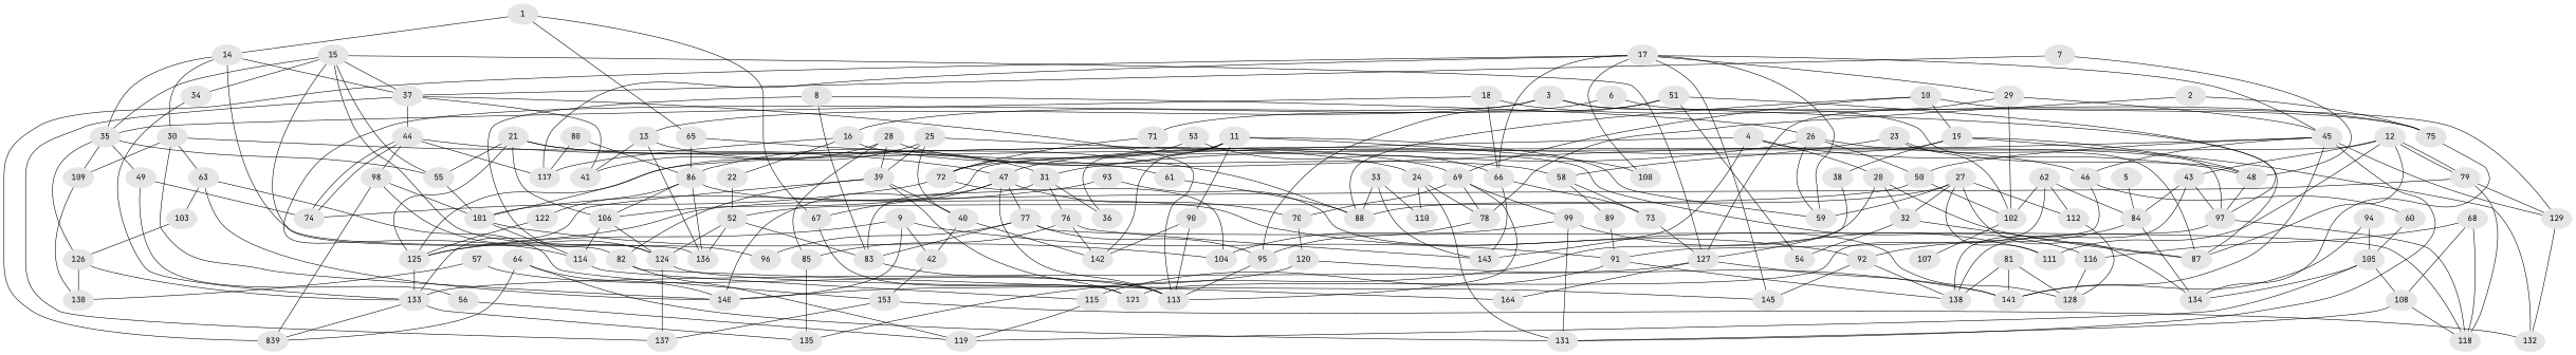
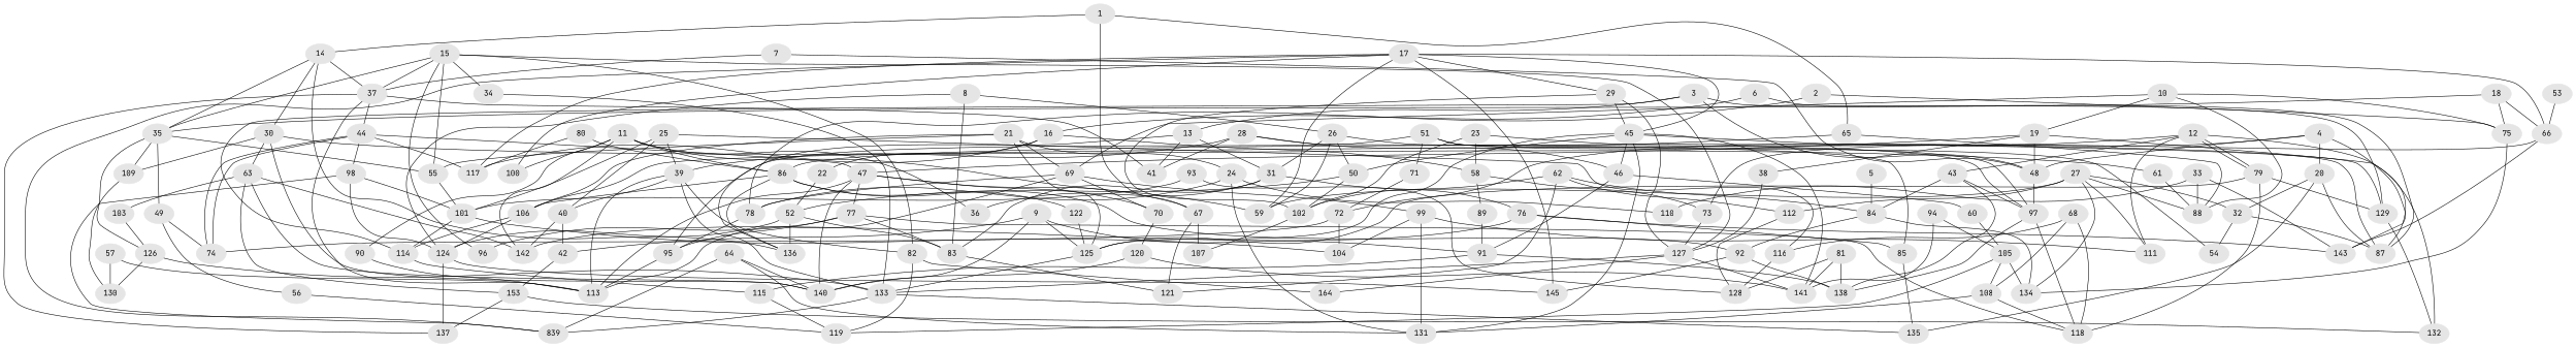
  graph {
    fontname="JetBrains Mono"
    node [color=gray90 fontname="JetBrains Mono" style=filled]
    edge [fontname="JetBrains Mono"]
    1
    14
    65
    67
    37
    136
    30
    35
    88
    86
    121
    107
    2
    75
    78
    134
    95
    3
    13
    48
    114
    129
    31
    41
    97
    115
    132
    4
    20
    72
    143
    87
    32
    135
    74
    104
    101
    5
    84
    70
    120
    92
    6
    16
    22
    58
    117
    7
    44
    113
    137
    8
    26
    83
    124
    59
    50
    145
    9
    42
    91
    125
    140
    n64 [label=153]
    138
    133
    10
    19
    69
    38
    47
    99
    11
    36
    90
    100
    142
    106
    122
    12
    43
    79
    111
    118
    76
    61
    63
    109
    55
    49
    126
    15
    96
    34
    82
    127
    119
    n98 [label=164]
    141
    52
    73
    89
    17
    29
    45
    66
    n107 [label=839]
    102
    131
    46
    18
    77
    54
    21
    24
    110
    23
    25
    39
    40
    116
    128
    27
    112
    28
    85
    60
    103
    130
    33
    56
    98
    105
    51
    71
    53
    57
    108
    62
    64
    68
    80
    81
    93
    94
    1 -- 14
    1 -- 65
    1 -- 67
    14 -- 37
    14 -- 136
    14 -- 30
    14 -- 35
    65 -- 88
    65 -- 86
    67 -- 121
+   67 -- 107
    37 -- 41
    37 -- 44
    37 -- 113
    37 -- 137
    30 -- 140
    30 -- 61
    30 -- 63
    30 -- 109
    35 -- 109
    35 -- 55
    35 -- 49
    35 -- 126
    86 -- 136
    86 -- 92
    86 -- 106
    86 -- 122
    2 -- 75
    2 -- 78
    75 -- 134
    78 -- 95
    95 -- 113
    3 -- 13
    3 -- 48
    3 -- 114
    3 -- 129
    13 -- 136
    13 -- 31
    13 -- 41
    48 -- 97
    114 -- 115
    129 -- 132
    31 -- 83
    31 -- 36
    31 -- 76
    97 -- 138
    97 -- 118
    115 -- 119
    4 -- 48
    4 -- 20
    4 -- 72
    4 -- 143
    20 -- 87
    20 -- 32
    20 -- 135
    72 -- 74
    72 -- 104
    32 -- 87
    32 -- 54
    101 -- 114
    101 -- 104
    5 -- 84
    84 -- 134
    84 -- 92
    70 -- 120
    120 -- 140
    120 -- 141
    92 -- 145
    92 -- 138
    6 -- 87
    6 -- 16
    16 -- 22
    16 -- 58
    16 -- 117
    22 -- 52
    58 -- 73
    58 -- 89
    7 -- 37
    7 -- 48
    44 -- 74
    44 -- 74
    44 -- 117
    44 -- 47
    44 -- 98
    8 -- 26
    8 -- 83
    8 -- 124
    26 -- 31
    26 -- 97
    26 -- 59
    26 -- 50
    83 -- 121
    124 -- 137
    124 -- 145
    50 -- 52
    50 -- 102
    9 -- 42
    9 -- 91
    9 -- 125
    9 -- 140
    42 -- n64
    91 -- 115
    91 -- 138
    125 -- 133
    n64 -- 132
    n64 -- 137
    133 -- 135
    133 -- n107
    10 -- 88
    10 -- 75
    10 -- 19
    10 -- 69
    19 -- 48
    19 -- 132
    19 -- 38
    19 -- 47
    69 -- 78
    69 -- 70
    69 -- 113
    69 -- 99
    38 -- 127
    47 -- 67
    47 -- 70
    47 -- 113
    47 -- 140
    47 -- 77
    99 -- 104
    99 -- 111
    99 -- 131
    11 -- 86
    11 -- 59
    11 -- 36
    11 -- 90
    11 -- 100
    11 -- 142
    90 -- 113
-   90 -- 142
+   63 -- 142
    106 -- 114
    106 -- 124
    122 -- 125
    12 -- 87
    12 -- 106
    12 -- 43
    12 -- 79
    12 -- 79
    12 -- 111
    43 -- 97
    43 -- 84
    43 -- 138
    79 -- 129
    79 -- 125
    79 -- 118
    76 -- 143
    76 -- 142
    76 -- 85
    61 -- 88
    63 -- 140
    63 -- n64
    63 -- 103
    109 -- 130
    55 -- 101
    49 -- 74
    49 -- 56
    126 -- 133
    126 -- 130
    15 -- 37
    15 -- 35
    15 -- 55
    15 -- 96
    15 -- 34
    15 -- 82
    15 -- 127
    34 -- 133
    82 -- 119
    82 -- n98
    127 -- 133
    127 -- n98
    127 -- 141
    52 -- 136
    52 -- 83
    52 -- 124
    73 -- 127
    89 -- 91
    17 -- 117
    17 -- 59
    17 -- 145
    17 -- 100
    17 -- 29
    17 -- 45
    17 -- 66
    17 -- n107
    29 -- 127
    29 -- 45
    29 -- 102
    45 -- 129
    45 -- 50
    45 -- 125
    45 -- 141
    45 -- 131
    45 -- 46
    66 -- 143
    66 -- 73
    102 -- 107
    46 -- 91
    46 -- 60
    18 -- 35
    18 -- 75
    18 -- 66
    77 -- 95
    77 -- 83
    77 -- 118
    77 -- 96
    21 -- 125
    21 -- 69
    21 -- 106
    21 -- 55
    21 -- 24
    24 -- 78
    24 -- 131
    24 -- 110
    23 -- 87
    23 -- 58
    23 -- 102
    25 -- 101
    25 -- 39
    25 -- 40
    25 -- 116
    39 -- 113
    39 -- 133
    39 -- 82
    39 -- 40
    40 -- 42
    40 -- 142
    116 -- 128
    27 -- 88
    27 -- 134
    27 -- 32
    27 -- 59
    27 -- 111
    27 -- 112
    112 -- 128
    28 -- 41
    28 -- 46
    28 -- 39
    28 -- 85
    85 -- 135
    60 -- 105
    103 -- 126
    33 -- 88
    33 -- 143
    33 -- 110
    56 -- 119
    98 -- 101
    98 -- 124
    98 -- n107
    105 -- 134
    105 -- 119
    105 -- 108
    51 -- 95
    51 -- 97
    51 -- 54
    51 -- 71
    71 -- 72
-   53 -- 72
    53 -- 66
    57 -- 113
    57 -- 130
    108 -- 118
    108 -- 131
    62 -- 121
    62 -- 84
    62 -- 102
    62 -- 112
    64 -- 140
    64 -- n107
    64 -- 131
    68 -- 118
    68 -- 116
    68 -- 108
    80 -- 86
    80 -- 117
    81 -- 138
    81 -- 141
    81 -- 128
    93 -- 101
    93 -- 128
    94 -- 141
    94 -- 105
  }
